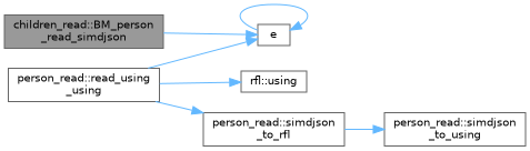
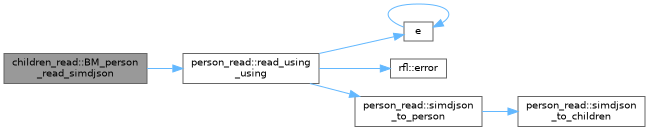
  digraph {
    rankdir=LR
    node [color=grey40 fillcolor=white fontname=Helvetica fontsize=10 shape=box style=filled]
    edge [color=steelblue1 fontname=Helvetica fontsize=10 labelfontname=Helvetica labelfontsize=10 style=solid]
    n1 [color=gray40 fillcolor=grey60 fontcolor=black height=0.2 label="children_read::BM_person\l_read_simdjson" width=0.4]
    n2 [height=0.2 label="person_read::read_using\l_using" width=0.4]
    n3 [height=0.2 label=e width=0.4]
-   n4 [height=0.2 label="rfl::using" width=0.4]
-   n5 [height=0.2 label="person_read::simdjson\l_to_rfl" width=0.4]
-   n6 [height=0.2 label="person_read::simdjson\l_to_using" width=0.4]
-   n1 -> n3
+   n4 [height=0.2 label="rfl::error" width=0.4]
+   n5 [height=0.2 label="person_read::simdjson\l_to_person" width=0.4]
+   n6 [height=0.2 label="person_read::simdjson\l_to_children" width=0.4]
+   n1 -> n2
    n2 -> n3
    n2 -> n4
    n2 -> n5
    n3 -> n3
    n5 -> n6
  }
